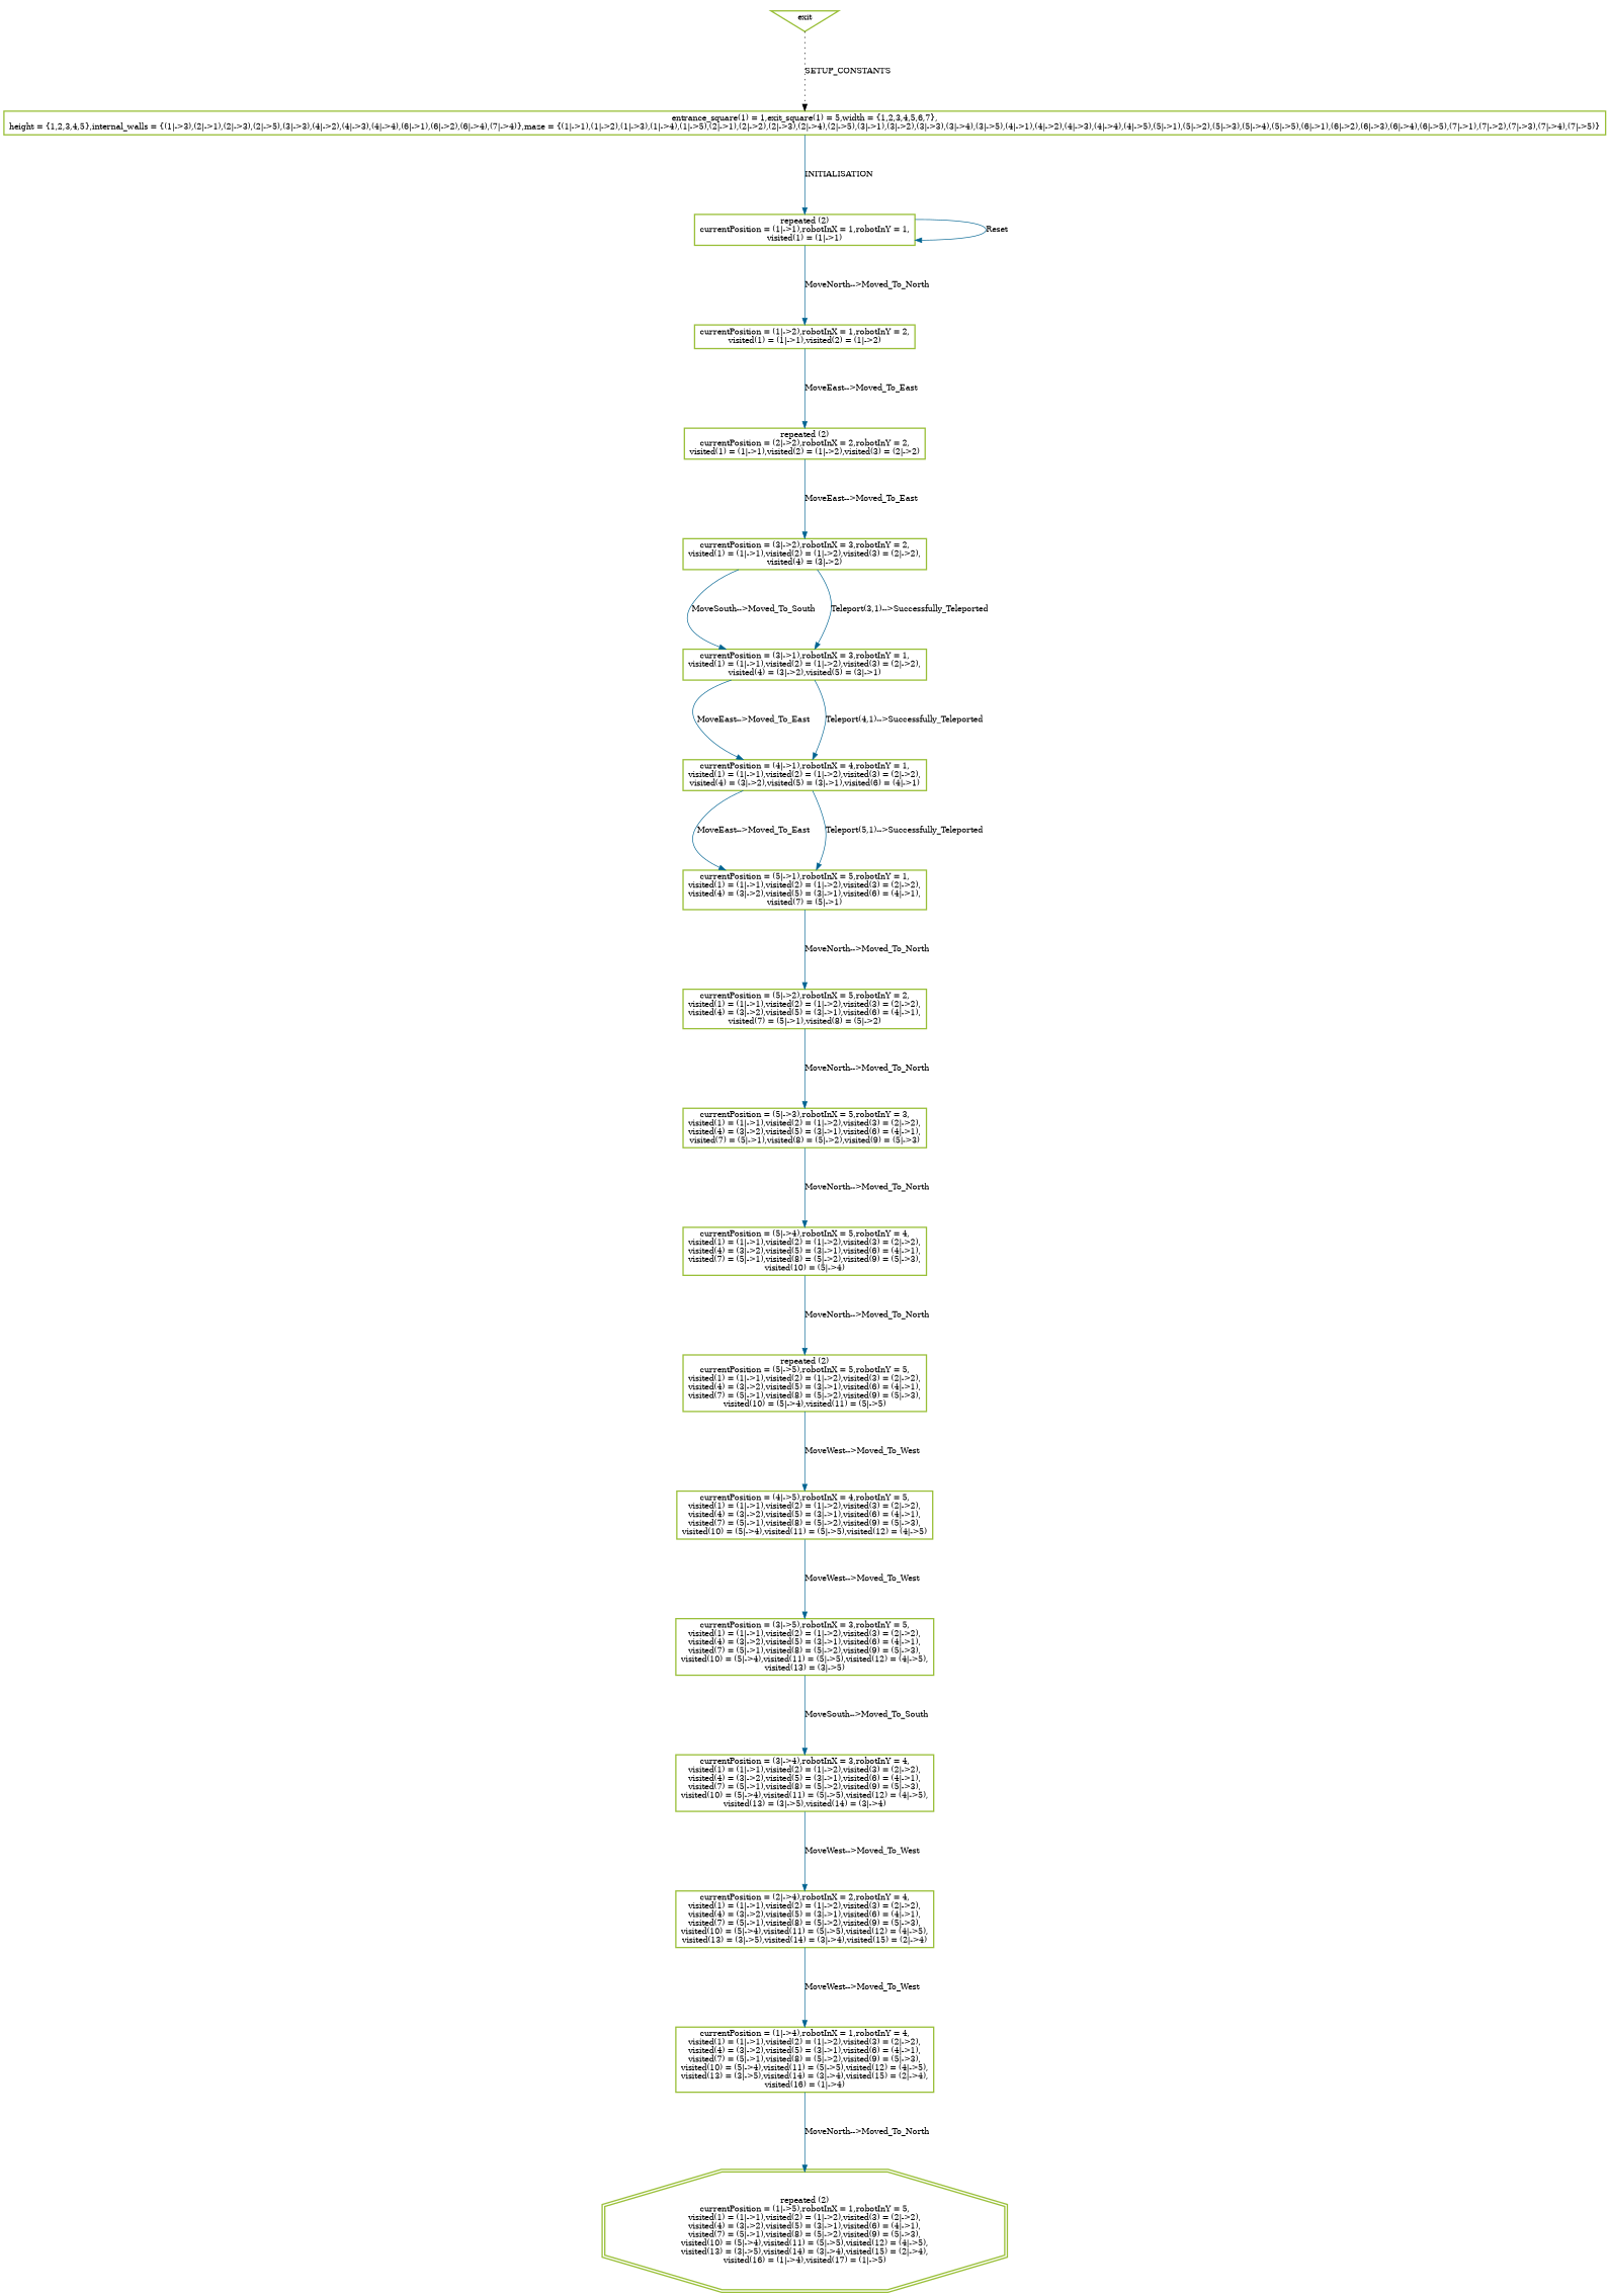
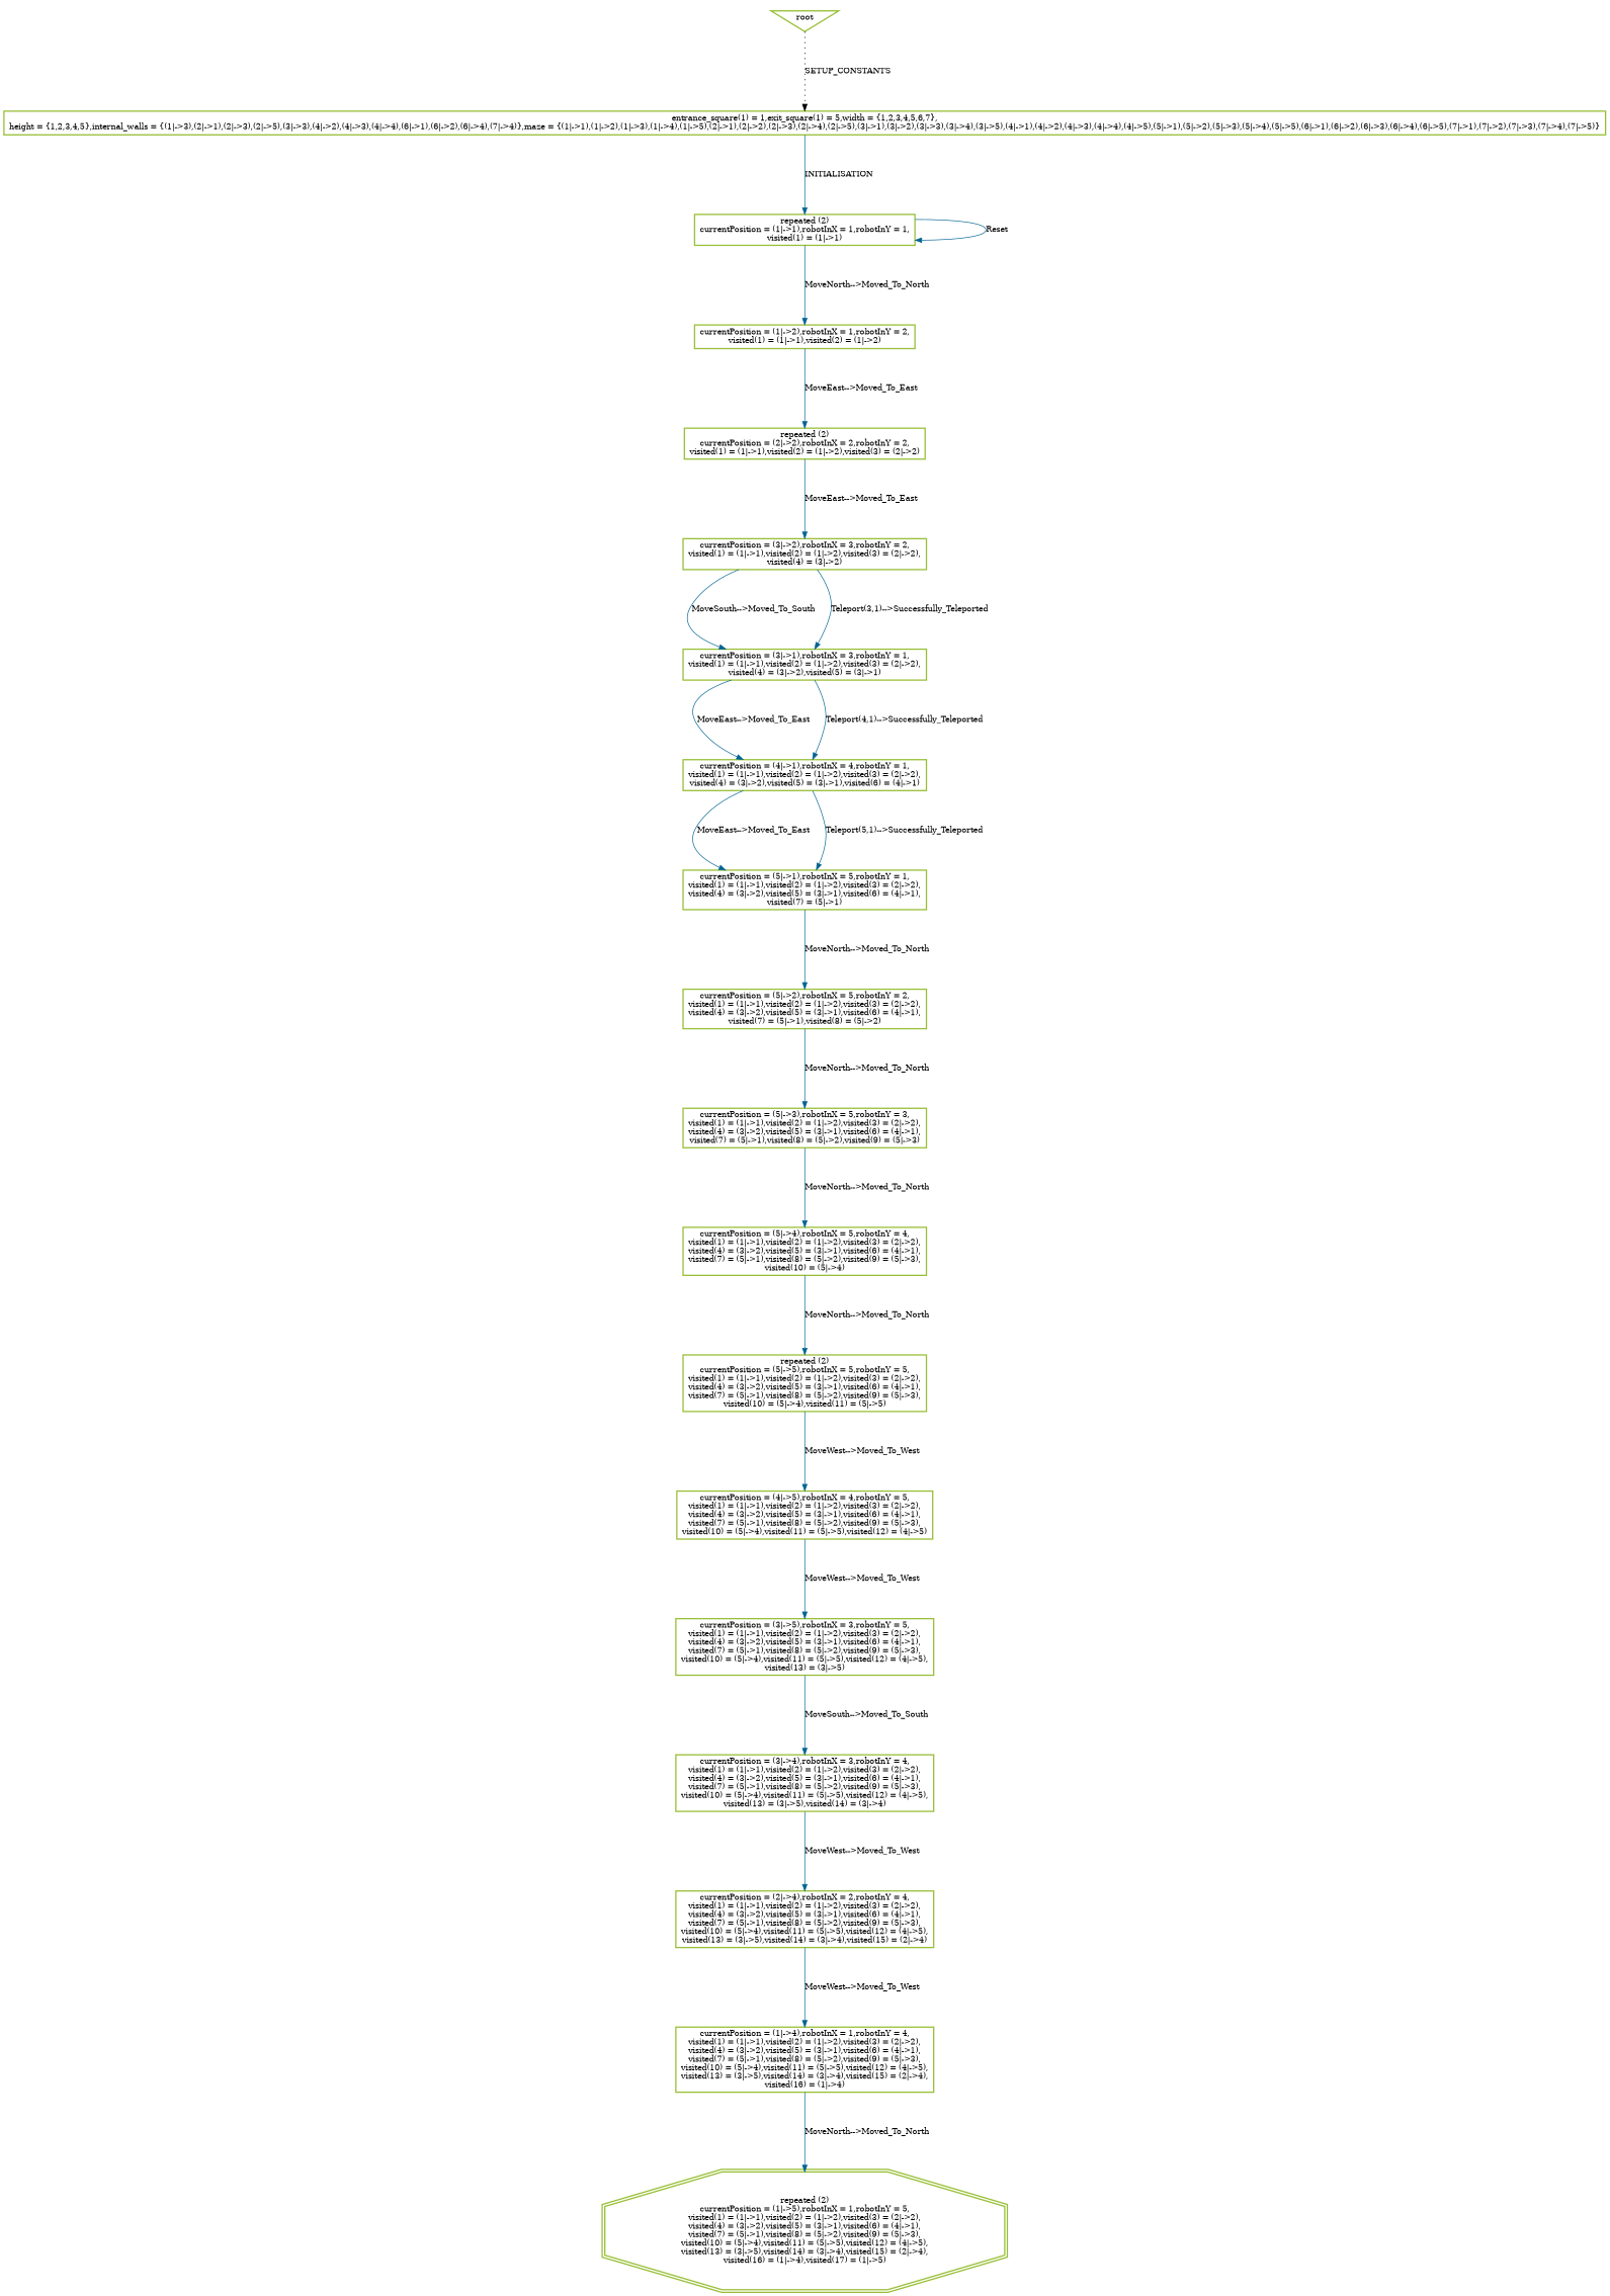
  digraph {
    nodesep=1.5
    ranksep=1.5
    node [color="#99BF38" fontsize=12 penwidth=2 shape=box]
    edge [color="#006391" fontsize=12]
    n1 [label="entrance_square(1) = 1,exit_square(1) = 5,width = \{1,2,3,4,5,6,7\},\nheight = \{1,2,3,4,5\},internal_walls = \{(1\|-\>3),(2\|-\>1),(2\|-\>3),(2\|-\>5),(3\|-\>3),(4\|-\>2),(4\|-\>3),(4\|-\>4),(6\|-\>1),(6\|-\>2),(6\|-\>4),(7\|-\>4)\},maze = \{(1\|-\>1),(1\|-\>2),(1\|-\>3),(1\|-\>4),(1\|-\>5),(2\|-\>1),(2\|-\>2),(2\|-\>3),(2\|-\>4),(2\|-\>5),(3\|-\>1),(3\|-\>2),(3\|-\>3),(3\|-\>4),(3\|-\>5),(4\|-\>1),(4\|-\>2),(4\|-\>3),(4\|-\>4),(4\|-\>5),(5\|-\>1),(5\|-\>2),(5\|-\>3),(5\|-\>4),(5\|-\>5),(6\|-\>1),(6\|-\>2),(6\|-\>3),(6\|-\>4),(6\|-\>5),(7\|-\>1),(7\|-\>2),(7\|-\>3),(7\|-\>4),(7\|-\>5)\}"]
    n2 [label="repeated (2)\ncurrentPosition = (1\|-\>1),robotInX = 1,robotInY = 1,\nvisited(1) = (1\|-\>1)"]
    n3 [label="currentPosition = (1\|-\>2),robotInX = 1,robotInY = 2,\nvisited(1) = (1\|-\>1),visited(2) = (1\|-\>2)"]
    n4 [label="repeated (2)\ncurrentPosition = (2\|-\>2),robotInX = 2,robotInY = 2,\nvisited(1) = (1\|-\>1),visited(2) = (1\|-\>2),visited(3) = (2\|-\>2)"]
    n5 [label="currentPosition = (3\|-\>2),robotInX = 3,robotInY = 2,\nvisited(1) = (1\|-\>1),visited(2) = (1\|-\>2),visited(3) = (2\|-\>2),\nvisited(4) = (3\|-\>2)"]
    n6 [label="currentPosition = (3\|-\>1),robotInX = 3,robotInY = 1,\nvisited(1) = (1\|-\>1),visited(2) = (1\|-\>2),visited(3) = (2\|-\>2),\nvisited(4) = (3\|-\>2),visited(5) = (3\|-\>1)"]
    n7 [label="currentPosition = (4\|-\>1),robotInX = 4,robotInY = 1,\nvisited(1) = (1\|-\>1),visited(2) = (1\|-\>2),visited(3) = (2\|-\>2),\nvisited(4) = (3\|-\>2),visited(5) = (3\|-\>1),visited(6) = (4\|-\>1)"]
    n8 [label="currentPosition = (5\|-\>1),robotInX = 5,robotInY = 1,\nvisited(1) = (1\|-\>1),visited(2) = (1\|-\>2),visited(3) = (2\|-\>2),\nvisited(4) = (3\|-\>2),visited(5) = (3\|-\>1),visited(6) = (4\|-\>1),\nvisited(7) = (5\|-\>1)"]
    n9 [label="currentPosition = (5\|-\>2),robotInX = 5,robotInY = 2,\nvisited(1) = (1\|-\>1),visited(2) = (1\|-\>2),visited(3) = (2\|-\>2),\nvisited(4) = (3\|-\>2),visited(5) = (3\|-\>1),visited(6) = (4\|-\>1),\nvisited(7) = (5\|-\>1),visited(8) = (5\|-\>2)"]
    n10 [label="currentPosition = (5\|-\>3),robotInX = 5,robotInY = 3,\nvisited(1) = (1\|-\>1),visited(2) = (1\|-\>2),visited(3) = (2\|-\>2),\nvisited(4) = (3\|-\>2),visited(5) = (3\|-\>1),visited(6) = (4\|-\>1),\nvisited(7) = (5\|-\>1),visited(8) = (5\|-\>2),visited(9) = (5\|-\>3)"]
    n11 [label="currentPosition = (5\|-\>4),robotInX = 5,robotInY = 4,\nvisited(1) = (1\|-\>1),visited(2) = (1\|-\>2),visited(3) = (2\|-\>2),\nvisited(4) = (3\|-\>2),visited(5) = (3\|-\>1),visited(6) = (4\|-\>1),\nvisited(7) = (5\|-\>1),visited(8) = (5\|-\>2),visited(9) = (5\|-\>3),\nvisited(10) = (5\|-\>4)"]
    n12 [label="repeated (2)\ncurrentPosition = (5\|-\>5),robotInX = 5,robotInY = 5,\nvisited(1) = (1\|-\>1),visited(2) = (1\|-\>2),visited(3) = (2\|-\>2),\nvisited(4) = (3\|-\>2),visited(5) = (3\|-\>1),visited(6) = (4\|-\>1),\nvisited(7) = (5\|-\>1),visited(8) = (5\|-\>2),visited(9) = (5\|-\>3),\nvisited(10) = (5\|-\>4),visited(11) = (5\|-\>5)"]
    n13 [label="currentPosition = (4\|-\>5),robotInX = 4,robotInY = 5,\nvisited(1) = (1\|-\>1),visited(2) = (1\|-\>2),visited(3) = (2\|-\>2),\nvisited(4) = (3\|-\>2),visited(5) = (3\|-\>1),visited(6) = (4\|-\>1),\nvisited(7) = (5\|-\>1),visited(8) = (5\|-\>2),visited(9) = (5\|-\>3),\nvisited(10) = (5\|-\>4),visited(11) = (5\|-\>5),visited(12) = (4\|-\>5)"]
    n14 [label="currentPosition = (3\|-\>5),robotInX = 3,robotInY = 5,\nvisited(1) = (1\|-\>1),visited(2) = (1\|-\>2),visited(3) = (2\|-\>2),\nvisited(4) = (3\|-\>2),visited(5) = (3\|-\>1),visited(6) = (4\|-\>1),\nvisited(7) = (5\|-\>1),visited(8) = (5\|-\>2),visited(9) = (5\|-\>3),\nvisited(10) = (5\|-\>4),visited(11) = (5\|-\>5),visited(12) = (4\|-\>5),\nvisited(13) = (3\|-\>5)"]
    n15 [label="currentPosition = (3\|-\>4),robotInX = 3,robotInY = 4,\nvisited(1) = (1\|-\>1),visited(2) = (1\|-\>2),visited(3) = (2\|-\>2),\nvisited(4) = (3\|-\>2),visited(5) = (3\|-\>1),visited(6) = (4\|-\>1),\nvisited(7) = (5\|-\>1),visited(8) = (5\|-\>2),visited(9) = (5\|-\>3),\nvisited(10) = (5\|-\>4),visited(11) = (5\|-\>5),visited(12) = (4\|-\>5),\nvisited(13) = (3\|-\>5),visited(14) = (3\|-\>4)"]
    n16 [label="currentPosition = (2\|-\>4),robotInX = 2,robotInY = 4,\nvisited(1) = (1\|-\>1),visited(2) = (1\|-\>2),visited(3) = (2\|-\>2),\nvisited(4) = (3\|-\>2),visited(5) = (3\|-\>1),visited(6) = (4\|-\>1),\nvisited(7) = (5\|-\>1),visited(8) = (5\|-\>2),visited(9) = (5\|-\>3),\nvisited(10) = (5\|-\>4),visited(11) = (5\|-\>5),visited(12) = (4\|-\>5),\nvisited(13) = (3\|-\>5),visited(14) = (3\|-\>4),visited(15) = (2\|-\>4)"]
    n17 [label="currentPosition = (1\|-\>4),robotInX = 1,robotInY = 4,\nvisited(1) = (1\|-\>1),visited(2) = (1\|-\>2),visited(3) = (2\|-\>2),\nvisited(4) = (3\|-\>2),visited(5) = (3\|-\>1),visited(6) = (4\|-\>1),\nvisited(7) = (5\|-\>1),visited(8) = (5\|-\>2),visited(9) = (5\|-\>3),\nvisited(10) = (5\|-\>4),visited(11) = (5\|-\>5),visited(12) = (4\|-\>5),\nvisited(13) = (3\|-\>5),visited(14) = (3\|-\>4),visited(15) = (2\|-\>4),\nvisited(16) = (1\|-\>4)"]
    n18 [label="repeated (2)\ncurrentPosition = (1\|-\>5),robotInX = 1,robotInY = 5,\nvisited(1) = (1\|-\>1),visited(2) = (1\|-\>2),visited(3) = (2\|-\>2),\nvisited(4) = (3\|-\>2),visited(5) = (3\|-\>1),visited(6) = (4\|-\>1),\nvisited(7) = (5\|-\>1),visited(8) = (5\|-\>2),visited(9) = (5\|-\>3),\nvisited(10) = (5\|-\>4),visited(11) = (5\|-\>5),visited(12) = (4\|-\>5),\nvisited(13) = (3\|-\>5),visited(14) = (3\|-\>4),visited(15) = (2\|-\>4),\nvisited(16) = (1\|-\>4),visited(17) = (1\|-\>5)" shape=doubleoctagon]
-   n19 [label=exit shape=invtriangle]
+   n19 [label=root shape=invtriangle]
    n1 -> n2 [label=INITIALISATION]
    n2 -> n2 [label=Reset]
    n2 -> n3 [label="MoveNorth--\>Moved_To_North"]
    n3 -> n4 [label="MoveEast--\>Moved_To_East"]
    n4 -> n5 [label="MoveEast--\>Moved_To_East"]
    n5 -> n6 [label="MoveSouth--\>Moved_To_South"]
    n5 -> n6 [label="Teleport(3,1)--\>Successfully_Teleported"]
    n6 -> n7 [label="MoveEast--\>Moved_To_East"]
    n6 -> n7 [label="Teleport(4,1)--\>Successfully_Teleported"]
    n7 -> n8 [label="MoveEast--\>Moved_To_East"]
    n7 -> n8 [label="Teleport(5,1)--\>Successfully_Teleported"]
    n8 -> n9 [label="MoveNorth--\>Moved_To_North"]
    n9 -> n10 [label="MoveNorth--\>Moved_To_North"]
    n10 -> n11 [label="MoveNorth--\>Moved_To_North"]
    n11 -> n12 [label="MoveNorth--\>Moved_To_North"]
    n12 -> n13 [label="MoveWest--\>Moved_To_West"]
    n13 -> n14 [label="MoveWest--\>Moved_To_West"]
    n14 -> n15 [label="MoveSouth--\>Moved_To_South"]
    n15 -> n16 [label="MoveWest--\>Moved_To_West"]
    n16 -> n17 [label="MoveWest--\>Moved_To_West"]
    n17 -> n18 [label="MoveNorth--\>Moved_To_North"]
    n19 -> n1 [color=black label=SETUP_CONSTANTS style=dotted]
  }
